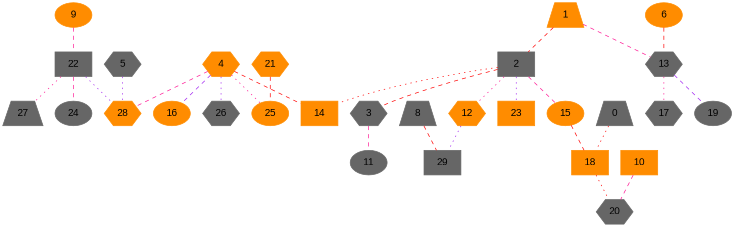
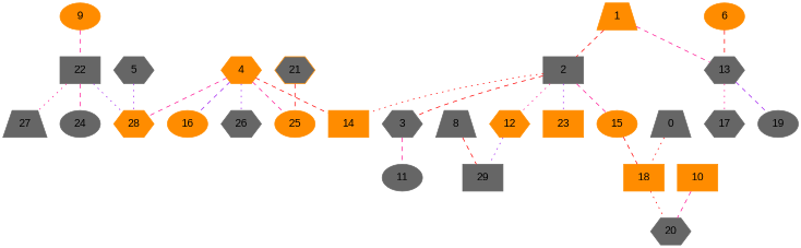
  graph {
    fontname="Liberation Sans"
    node [color=gray40 fontname="Liberation Sans" shape=hexagon style=filled]
    edge [color=deeppink fontname="Liberation Sans" style=dashed weight=1.0]
    1 [color=darkorange shape=trapezium]
    2 [shape=box]
    13
    3
    12 [color=darkorange]
    14 [color=darkorange shape=box]
    15 [color=darkorange shape=ellipse]
    23 [color=darkorange shape=box]
    17
    19 [shape=ellipse]
    11 [shape=ellipse]
    29 [shape=box]
    18 [color=darkorange shape=box]
    4 [color=darkorange]
    16 [color=darkorange shape=ellipse]
    25 [color=darkorange shape=ellipse]
    26
    28 [color=darkorange]
    5
    6 [color=darkorange shape=ellipse]
    n21 [label=0 shape=trapezium]
    20
    8 [shape=trapezium]
    9 [color=darkorange shape=ellipse]
    22 [shape=box]
    24 [shape=ellipse]
    27 [shape=trapezium]
    10 [color=darkorange shape=box]
-   21 [color=darkorange]
+   21 [color=darkorange fillcolor=gray40]
    1 -- 2 [color=red]
    1 -- 13
    2 -- 3 [color=red]
    2 -- 12 [style=dotted]
    2 -- 14 [color=red style=dotted]
    2 -- 15 [weight=2.0]
    2 -- 23 [color=purple style=dotted]
    13 -- 17 [style=dotted]
    13 -- 19 [color=purple]
    3 -- 11
    12 -- 29 [color=purple style=dotted]
    15 -- 18 [color=red]
    18 -- 20 [color=red style=dotted]
    4 -- 14 [color=red]
    4 -- 16 [color=purple]
-   4 -- 25 [style=dotted]
+   4 -- 25
    4 -- 26 [color=purple style=dotted]
    4 -- 28
    5 -- 28 [color=purple style=dotted]
    6 -- 13 [color=red]
    n21 -- 18 [color=red style=dotted]
    8 -- 29 [color=red]
    9 -- 22
    22 -- 28 [color=purple style=dotted]
    22 -- 24
    22 -- 27 [style=dotted]
    10 -- 20
    21 -- 25 [color=red]
  }
